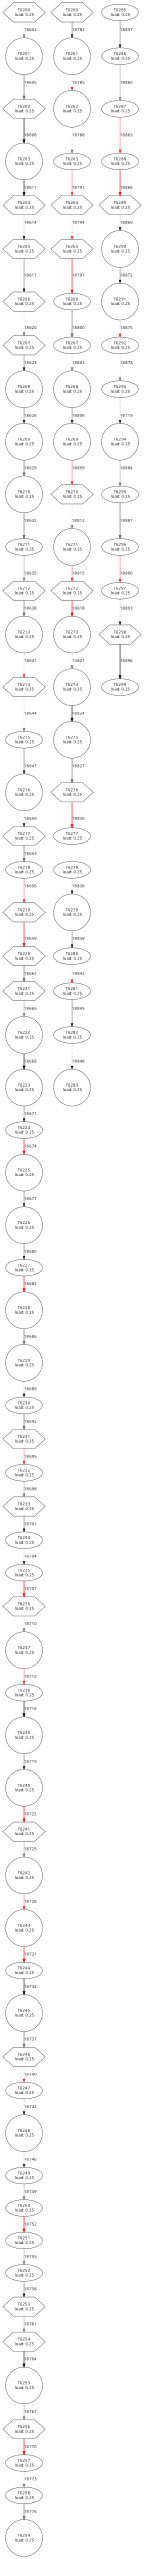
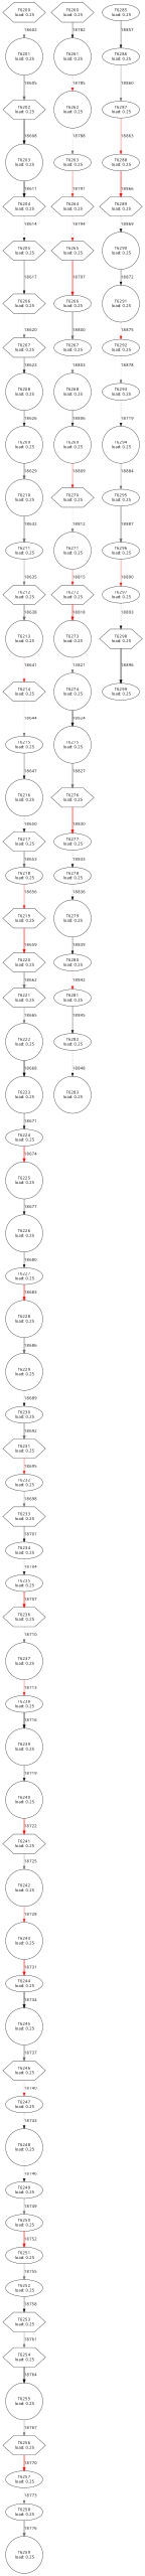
  digraph {
    fontname="Open Sans"
    node [fontname="Open Sans" shape=ellipse]
    edge [color=black fontname="Open Sans" style=solid]
    n1 [label="T6200\n load: 0.25" shape=hexagon]
    n2 [label="T6201\n load: 0.25" shape=circle]
    n3 [label="T6202\n load: 0.25" shape=hexagon]
    n4 [label="T6203\n load: 0.25" shape=circle]
    n5 [label="T6204\n load: 0.25" shape=hexagon]
    n6 [label="T6205\n load: 0.25" shape=hexagon]
    n7 [label="T6206\n load: 0.25" shape=hexagon]
    n8 [label="T6207\n load: 0.25" shape=hexagon]
    n9 [label="T6208\n load: 0.25" shape=circle]
    n10 [label="T6209\n load: 0.25" shape=circle]
    n11 [label="T6210\n load: 0.25" shape=circle]
    n12 [label="T6211\n load: 0.25"]
    n13 [label="T6212\n load: 0.25" shape=hexagon]
    n14 [label="T6213\n load: 0.25" shape=circle]
    n15 [label="T6214\n load: 0.25" shape=hexagon]
    n16 [label="T6215\n load: 0.25"]
    n17 [label="T6216\n load: 0.25" shape=circle]
    n18 [label="T6217\n load: 0.25" shape=hexagon]
    n19 [label="T6218\n load: 0.25"]
    n20 [label="T6219\n load: 0.25" shape=hexagon]
    n21 [label="T6220\n load: 0.25" shape=hexagon]
    n22 [label="T6221\n load: 0.25" shape=hexagon]
    n23 [label="T6222\n load: 0.25" shape=circle]
    n24 [label="T6223\n load: 0.25" shape=circle]
    n25 [label="T6224\n load: 0.25"]
    n26 [label="T6225\n load: 0.25" shape=circle]
    n27 [label="T6226\n load: 0.25" shape=circle]
    n28 [label="T6227\n load: 0.25"]
    n29 [label="T6228\n load: 0.25" shape=circle]
    n30 [label="T6229\n load: 0.25" shape=circle]
    n31 [label="T6230\n load: 0.25"]
    n32 [label="T6231\n load: 0.25" shape=hexagon]
    n33 [label="T6232\n load: 0.25"]
    n34 [label="T6233\n load: 0.25" shape=hexagon]
    n35 [label="T6234\n load: 0.25"]
    n36 [label="T6235\n load: 0.25"]
    n37 [label="T6236\n load: 0.25" shape=hexagon]
    n38 [label="T6237\n load: 0.25" shape=circle]
    n39 [label="T6238\n load: 0.25"]
    n40 [label="T6239\n load: 0.25" shape=circle]
    n41 [label="T6240\n load: 0.25" shape=circle]
    n42 [label="T6241\n load: 0.25" shape=hexagon]
    n43 [label="T6242\n load: 0.25" shape=circle]
    n44 [label="T6243\n load: 0.25" shape=circle]
    n45 [label="T6244\n load: 0.25"]
    n46 [label="T6245\n load: 0.25" shape=circle]
    n47 [label="T6246\n load: 0.25" shape=hexagon]
    n48 [label="T6247\n load: 0.25"]
    n49 [label="T6248\n load: 0.25" shape=circle]
    n50 [label="T6249\n load: 0.25"]
    n51 [label="T6250\n load: 0.25"]
    n52 [label="T6251\n load: 0.25"]
    n53 [label="T6252\n load: 0.25"]
    n54 [label="T6253\n load: 0.25" shape=hexagon]
    n55 [label="T6254\n load: 0.25" shape=hexagon]
    n56 [label="T6255\n load: 0.25" shape=circle]
    n57 [label="T6256\n load: 0.25" shape=hexagon]
    n58 [label="T6257\n load: 0.25"]
    n59 [label="T6258\n load: 0.25"]
    n60 [label="T6259\n load: 0.25" shape=circle]
    n61 [label="T6260\n load: 0.25" shape=hexagon]
    n62 [label="T6261\n load: 0.25" shape=circle]
    n63 [label="T6262\n load: 0.25" shape=circle]
    n64 [label="T6263\n load: 0.25"]
    n65 [label="T6264\n load: 0.25" shape=hexagon]
    n66 [label="T6265\n load: 0.25" shape=hexagon]
    n67 [label="T6266\n load: 0.25"]
    n68 [label="T6267\n load: 0.25"]
    n69 [label="T6268\n load: 0.25" shape=circle]
    n70 [label="T6269\n load: 0.25" shape=circle]
    n71 [label="T6270\n load: 0.25" shape=hexagon]
    n72 [label="T6271\n load: 0.25" shape=circle]
    n73 [label="T6272\n load: 0.25" shape=hexagon]
    n74 [label="T6273\n load: 0.25" shape=circle]
    n75 [label="T6274\n load: 0.25" shape=circle]
    n76 [label="T6275\n load: 0.25" shape=circle]
    n77 [label="T6276\n load: 0.25" shape=hexagon]
    n78 [label="T6277\n load: 0.25"]
    n79 [label="T6278\n load: 0.25"]
    n80 [label="T6279\n load: 0.25" shape=circle]
    n81 [label="T6280\n load: 0.25"]
    n82 [label="T6281\n load: 0.25"]
    n83 [label="T6282\n load: 0.25"]
    n84 [label="T6283\n load: 0.25" shape=circle]
    n85 [label="T6285\n load: 0.25"]
    n86 [label="T6286\n load: 0.25"]
    n87 [label="T6287\n load: 0.25"]
    n88 [label="T6288\n load: 0.25"]
    n89 [label="T6289\n load: 0.25" shape=hexagon]
    n90 [label="T6290\n load: 0.25" shape=circle]
    n91 [label="T6291\n load: 0.25" shape=circle]
    n92 [label="T6292\n load: 0.25"]
    n93 [label="T6293\n load: 0.25"]
    n94 [label="T6294\n load: 0.25" shape=circle]
    n95 [label="T6295\n load: 0.25"]
    n96 [label="T6296\n load: 0.25"]
    n97 [label="T6297\n load: 0.25"]
    n98 [label="T6298\n load: 0.25" shape=hexagon]
    n99 [label="T6299\n load: 0.25"]
    n1 -> n2 [color=gray40 label=18602 style=dotted]
    n2 -> n3 [color=gray40 label=18605 style=bold]
    n3 -> n4 [label=18608 style=bold]
    n4 -> n5 [label=18611 style=bold]
    n5 -> n6 [label=18614 style=dotted]
    n6 -> n7 [label=18617]
    n7 -> n8 [color=gray40 label=18620 style=dotted]
    n8 -> n9 [label=18623]
    n9 -> n10 [label=18626]
    n10 -> n11 [color=gray40 label=18629 style=bold]
    n11 -> n12 [color=gray40 label=18632 style=bold]
    n12 -> n13 [color=gray40 label=18635]
    n13 -> n14 [color=gray40 label=18638 style=bold]
    n14 -> n15 [color=red label=18641 style=dotted]
    n15 -> n16 [color=gray40 label=18644 style=dotted]
    n16 -> n17 [label=18647]
    n17 -> n18 [label=18650 style=dotted]
    n18 -> n19 [color=gray40 label=18653 style=bold]
    n19 -> n20 [color=red label=18656]
    n20 -> n21 [color=red label=18659 style=bold]
    n21 -> n22 [color=gray40 label=18662 style=bold]
    n22 -> n23 [color=gray40 label=18665]
    n23 -> n24 [label=18668 style=bold]
    n24 -> n25 [label=18671]
    n25 -> n26 [color=red label=18674 style=bold]
    n26 -> n27 [label=18677]
    n27 -> n28 [label=18680]
    n28 -> n29 [color=red label=18683 style=bold]
    n29 -> n30 [color=gray40 label=18686 style=bold]
    n30 -> n31 [label=18689 style=dotted]
    n31 -> n32 [color=gray40 label=18692 style=bold]
    n32 -> n33 [color=red label=18695]
    n33 -> n34 [color=gray40 label=18698]
    n34 -> n35 [label=18701]
    n35 -> n36 [label=18704 style=dotted]
    n36 -> n37 [color=red label=18707 style=bold]
    n37 -> n38 [color=gray40 label=18710 style=dotted]
    n38 -> n39 [color=red label=18713]
    n39 -> n40 [label=18716 style=bold]
    n40 -> n41 [label=18719]
    n41 -> n42 [color=red label=18722 style=bold]
    n42 -> n43 [color=gray40 label=18725]
    n43 -> n44 [color=red label=18728]
    n44 -> n45 [color=red label=18731 style=bold]
    n45 -> n46 [label=18734 style=bold]
    n46 -> n47 [color=gray40 label=18737 style=bold]
    n47 -> n48 [color=red label=18740 style=dotted]
    n48 -> n49 [label=18743 style=dotted]
    n49 -> n50 [label=18746 style=dotted]
    n50 -> n51 [color=gray40 label=18749]
    n51 -> n52 [color=red label=18752 style=bold]
    n52 -> n53 [color=gray40 label=18755]
    n53 -> n54 [label=18758]
    n54 -> n55 [color=gray40 label=18761]
    n55 -> n56 [label=18764 style=bold]
    n56 -> n57 [color=gray40 label=18767]
    n57 -> n58 [color=red label=18770 style=bold]
    n58 -> n59 [color=gray40 label=18773 style=dotted]
    n59 -> n60 [color=gray40 label=18776 style=bold]
    n61 -> n62 [label=18782]
    n62 -> n63 [color=red label=18785 style=dotted]
    n63 -> n64 [color=gray40 label=18788 style=dotted]
    n64 -> n65 [color=red label=18791]
    n65 -> n66 [color=red label=18794 style=dotted]
    n66 -> n67 [color=red label=18797 style=bold]
    n67 -> n68 [color=gray40 label=18800 style=bold]
    n68 -> n69 [color=gray40 label=18803 style=dotted]
    n69 -> n70 [label=18806]
    n70 -> n71 [color=red label=18809]
    n71 -> n72 [color=gray40 label=18812 style=dotted]
    n72 -> n73 [color=red label=18815]
    n73 -> n74 [color=red label=18818 style=bold]
    n74 -> n75 [color=gray40 label=13821 style=dotted]
    n75 -> n76 [label=18824 style=bold]
    n76 -> n77 [color=gray40 label=18827 style=bold]
    n77 -> n78 [color=red label=18830 style=bold]
+   n78 -> n79 [label=18833 style=dotted]
    n79 -> n80 [label=18836 style=dotted]
    n80 -> n81 [label=18839]
    n81 -> n82 [color=red label=18842 style=dotted]
    n82 -> n83 [label=18845]
    n83 -> n84 [label=18848 style=dotted]
    n85 -> n86 [label=18857]
    n86 -> n87 [color=gray40 label=18860]
    n87 -> n88 [color=red label=18863]
    n88 -> n89 [color=red label=18866 style=bold]
    n89 -> n90 [label=18869 style=dotted]
    n90 -> n91 [label=18872]
    n91 -> n92 [color=red label=18875 style=dotted]
    n92 -> n93 [color=gray40 label=18878 style=dotted]
    n93 -> n94 [label=18719 style=dotted]
    n94 -> n95 [color=gray40 label=18884]
    n95 -> n96 [color=gray40 label=18887 style=bold]
    n96 -> n97 [color=red label=18890]
    n97 -> n98 [label=18893 style=dotted]
    n98 -> n99 [label=18896 style=bold]
  }
